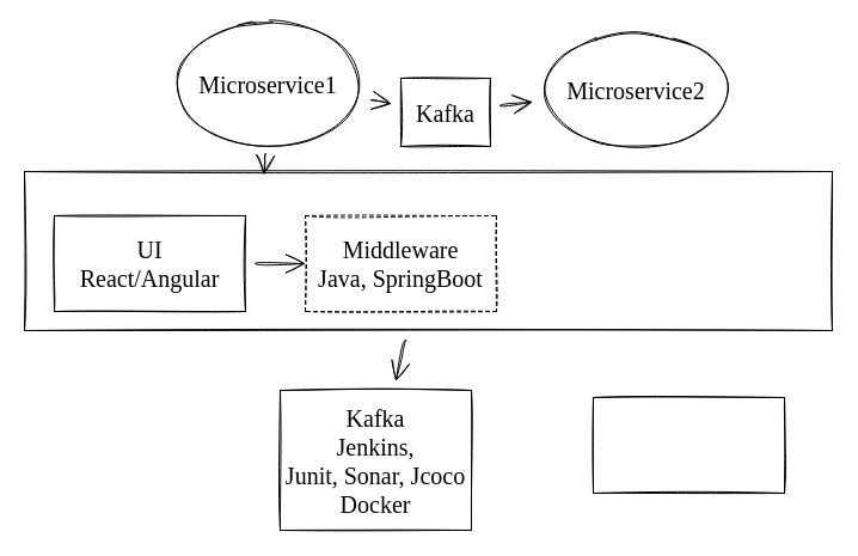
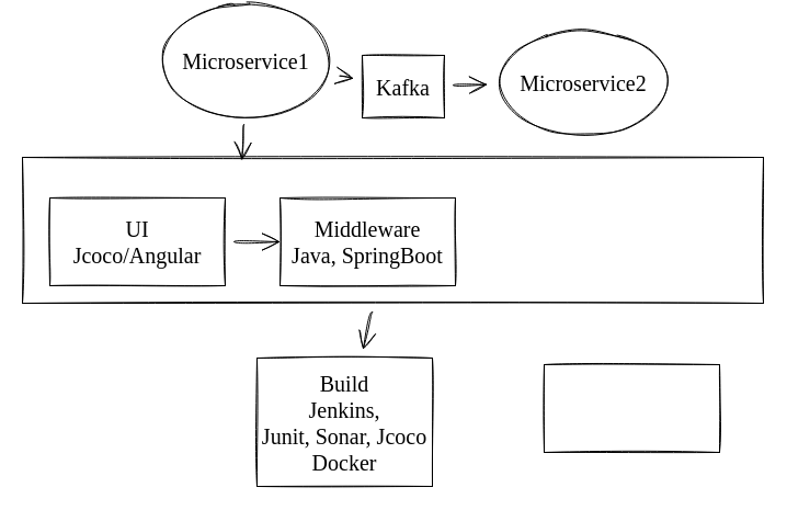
  <mxCell id="0" />
  <mxCell id="1" parent="0" />
  <mxCell id="2" style="edgeStyle=none;curved=1;rounded=0;sketch=1;hachureGap=4;orthogonalLoop=1;jettySize=auto;html=1;fontFamily=Architects Daughter;fontSource=https%3A%2F%2Ffonts.googleapis.com%2Fcss%3Ffamily%3DArchitects%2BDaughter;fontSize=16;endArrow=open;startSize=14;endSize=14;sourcePerimeterSpacing=8;targetPerimeterSpacing=8;" edge="1" parent="1" source="3" target="7"><mxGeometry relative="1" as="geometry" /></mxCell>
  <mxCell id="3" value="" style="rounded=0;whiteSpace=wrap;html=1;sketch=1;hachureGap=4;pointerEvents=0;fontFamily=Architects Daughter;fontSource=https%3A%2F%2Ffonts.googleapis.com%2Fcss%3Ffamily%3DArchitects%2BDaughter;fontSize=20;" vertex="1" parent="1"><mxGeometry x="20" y="143" width="676" height="133" as="geometry" /></mxCell>
  <mxCell id="4" style="edgeStyle=none;curved=1;rounded=0;sketch=1;hachureGap=4;orthogonalLoop=1;jettySize=auto;html=1;entryX=0;entryY=0.5;entryDx=0;entryDy=0;fontFamily=Architects Daughter;fontSource=https%3A%2F%2Ffonts.googleapis.com%2Fcss%3Ffamily%3DArchitects%2BDaughter;fontSize=16;endArrow=open;startSize=14;endSize=14;sourcePerimeterSpacing=8;targetPerimeterSpacing=8;" edge="1" parent="1" source="5" target="6"><mxGeometry relative="1" as="geometry" /></mxCell>
- <mxCell id="5" value="UI&lt;br&gt;React/Angular" style="rounded=0;whiteSpace=wrap;html=1;sketch=1;hachureGap=4;pointerEvents=0;fontFamily=Architects Daughter;fontSource=https%3A%2F%2Ffonts.googleapis.com%2Fcss%3Ffamily%3DArchitects%2BDaughter;fontSize=20;" vertex="1" parent="1"><mxGeometry x="45" y="180" width="160" height="80" as="geometry" /></mxCell>
- <mxCell id="6" value="Middleware&lt;br&gt;Java, SpringBoot" style="rounded=0;whiteSpace=wrap;html=1;sketch=1;hachureGap=4;pointerEvents=0;fontFamily=Architects Daughter;fontSource=https%3A%2F%2Ffonts.googleapis.com%2Fcss%3Ffamily%3DArchitects%2BDaughter;fontSize=20;dashed=1;" vertex="1" parent="1"><mxGeometry x="255" y="180" width="160" height="80" as="geometry" /></mxCell>
- <mxCell id="7" value="Kafka&lt;br&gt;Jenkins,&lt;br&gt;Junit, Sonar, Jcoco&lt;br&gt;Docker" style="rounded=0;whiteSpace=wrap;html=1;sketch=1;hachureGap=4;pointerEvents=0;fontFamily=Architects Daughter;fontSource=https%3A%2F%2Ffonts.googleapis.com%2Fcss%3Ffamily%3DArchitects%2BDaughter;fontSize=20;" vertex="1" parent="1"><mxGeometry x="234" y="326" width="160" height="117" as="geometry" /></mxCell>
+ <mxCell id="5" value="UI&lt;br&gt;Jcoco/Angular" style="rounded=0;whiteSpace=wrap;html=1;sketch=1;hachureGap=4;pointerEvents=0;fontFamily=Architects Daughter;fontSource=https%3A%2F%2Ffonts.googleapis.com%2Fcss%3Ffamily%3DArchitects%2BDaughter;fontSize=20;" vertex="1" parent="1"><mxGeometry x="45" y="180" width="160" height="80" as="geometry" /></mxCell>
+ <mxCell id="6" value="Middleware&lt;br&gt;Java, SpringBoot" style="rounded=0;whiteSpace=wrap;html=1;sketch=1;hachureGap=4;pointerEvents=0;fontFamily=Architects Daughter;fontSource=https%3A%2F%2Ffonts.googleapis.com%2Fcss%3Ffamily%3DArchitects%2BDaughter;fontSize=20;" vertex="1" parent="1"><mxGeometry x="255" y="180" width="160" height="80" as="geometry" /></mxCell>
+ <mxCell id="7" value="Build&lt;br&gt;Jenkins,&lt;br&gt;Junit, Sonar, Jcoco&lt;br&gt;Docker" style="rounded=0;whiteSpace=wrap;html=1;sketch=1;hachureGap=4;pointerEvents=0;fontFamily=Architects Daughter;fontSource=https%3A%2F%2Ffonts.googleapis.com%2Fcss%3Ffamily%3DArchitects%2BDaughter;fontSize=20;" vertex="1" parent="1"><mxGeometry x="234" y="326" width="160" height="117" as="geometry" /></mxCell>
  <mxCell id="8" style="edgeStyle=none;curved=1;rounded=0;sketch=1;hachureGap=4;orthogonalLoop=1;jettySize=auto;html=1;fontFamily=Architects Daughter;fontSource=https%3A%2F%2Ffonts.googleapis.com%2Fcss%3Ffamily%3DArchitects%2BDaughter;fontSize=16;endArrow=open;startSize=14;endSize=14;sourcePerimeterSpacing=8;targetPerimeterSpacing=8;" edge="1" parent="1" source="10" target="13"><mxGeometry relative="1" as="geometry" /></mxCell>
  <mxCell id="9" style="edgeStyle=none;curved=1;rounded=0;sketch=1;hachureGap=4;orthogonalLoop=1;jettySize=auto;html=1;entryX=0.296;entryY=0.019;entryDx=0;entryDy=0;entryPerimeter=0;fontFamily=Architects Daughter;fontSource=https%3A%2F%2Ffonts.googleapis.com%2Fcss%3Ffamily%3DArchitects%2BDaughter;fontSize=16;endArrow=open;startSize=14;endSize=14;sourcePerimeterSpacing=8;targetPerimeterSpacing=8;" edge="1" parent="1" source="10" target="3"><mxGeometry relative="1" as="geometry" /></mxCell>
- <mxCell id="10" value="Microservice1" style="ellipse;whiteSpace=wrap;html=1;sketch=1;hachureGap=4;pointerEvents=0;fontFamily=Architects Daughter;fontSource=https%3A%2F%2Ffonts.googleapis.com%2Fcss%3Ffamily%3DArchitects%2BDaughter;fontSize=20;" vertex="1" parent="1"><mxGeometry x="144" y="20" width="160" height="100" as="geometry" /></mxCell>
+ <mxCell id="10" value="Microservice1" style="ellipse;whiteSpace=wrap;html=1;sketch=1;hachureGap=4;pointerEvents=0;fontFamily=Architects Daughter;fontSource=https%3A%2F%2Ffonts.googleapis.com%2Fcss%3Ffamily%3DArchitects%2BDaughter;fontSize=20;" vertex="1" parent="1"><mxGeometry x="144" y="5" width="160" height="100" as="geometry" /></mxCell>
  <mxCell id="11" value="Microservice2" style="ellipse;whiteSpace=wrap;html=1;sketch=1;hachureGap=4;pointerEvents=0;fontFamily=Architects Daughter;fontSource=https%3A%2F%2Ffonts.googleapis.com%2Fcss%3Ffamily%3DArchitects%2BDaughter;fontSize=20;" vertex="1" parent="1"><mxGeometry x="452" y="25" width="160" height="100" as="geometry" /></mxCell>
  <mxCell id="12" value="" style="edgeStyle=none;curved=1;rounded=0;sketch=1;hachureGap=4;orthogonalLoop=1;jettySize=auto;html=1;fontFamily=Architects Daughter;fontSource=https%3A%2F%2Ffonts.googleapis.com%2Fcss%3Ffamily%3DArchitects%2BDaughter;fontSize=16;endArrow=open;startSize=14;endSize=14;sourcePerimeterSpacing=8;targetPerimeterSpacing=8;" edge="1" parent="1" source="13" target="11"><mxGeometry relative="1" as="geometry" /></mxCell>
- <mxCell id="13" value="Kafka" style="rounded=0;whiteSpace=wrap;html=1;sketch=1;hachureGap=4;pointerEvents=0;fontFamily=Architects Daughter;fontSource=https%3A%2F%2Ffonts.googleapis.com%2Fcss%3Ffamily%3DArchitects%2BDaughter;fontSize=20;" vertex="1" parent="1"><mxGeometry x="335" y="65" width="75" height="57" as="geometry" /></mxCell>
+ <mxCell id="13" value="Kafka" style="rounded=0;whiteSpace=wrap;html=1;sketch=1;hachureGap=4;pointerEvents=0;fontFamily=Architects Daughter;fontSource=https%3A%2F%2Ffonts.googleapis.com%2Fcss%3Ffamily%3DArchitects%2BDaughter;fontSize=20;" vertex="1" parent="1"><mxGeometry x="330" y="50" width="75" height="57" as="geometry" /></mxCell>
  <mxCell id="14" value="" style="rounded=0;whiteSpace=wrap;html=1;sketch=1;hachureGap=4;pointerEvents=0;fontFamily=Architects Daughter;fontSource=https%3A%2F%2Ffonts.googleapis.com%2Fcss%3Ffamily%3DArchitects%2BDaughter;fontSize=20;" vertex="1" parent="1"><mxGeometry x="496" y="332" width="160" height="80" as="geometry" /></mxCell>
